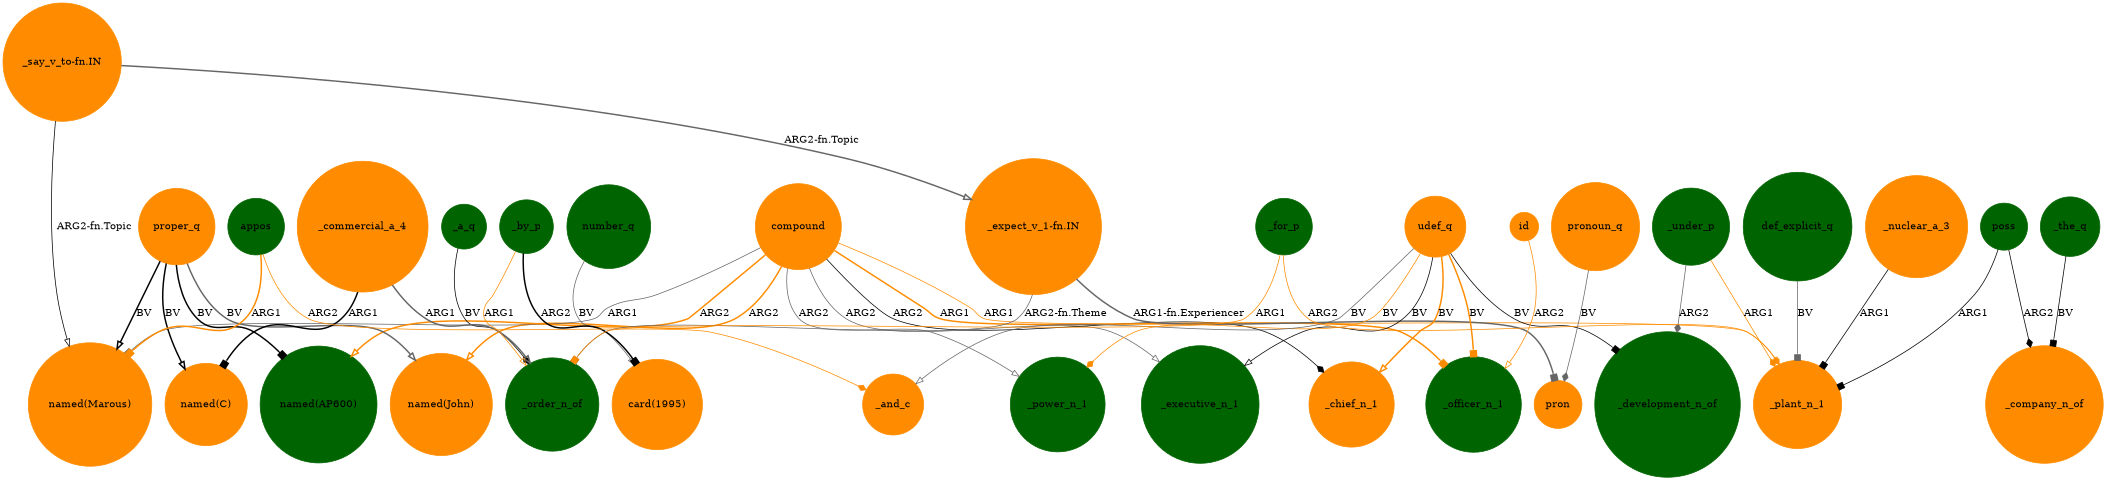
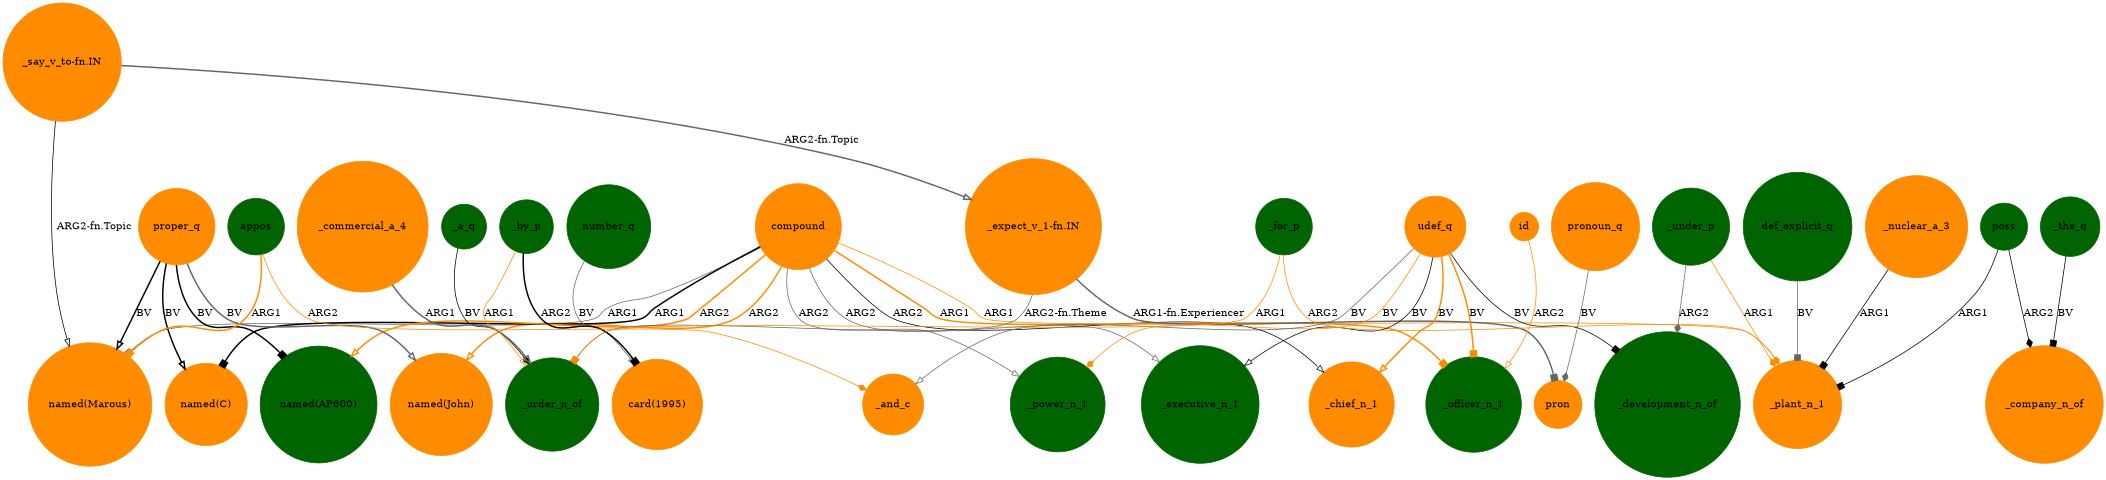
  digraph {
    node [color=darkorange shape=circle style=filled]
    edge [arrowhead=onormal color=darkorange style=solid]
    compound
    "named(John)"
    _plant_n_1
    "named(Marous)"
    _executive_n_1 [color=darkgreen]
    _chief_n_1
    _officer_n_1 [color=darkgreen]
    _power_n_1 [color=darkgreen]
    "named(C)"
    "named(AP600)" [color=darkgreen]
    poss [color=darkgreen]
    _company_n_of
    proper_q
    "_say_v_to-fn.IN"
    "_expect_v_1-fn.IN"
    _order_n_of [color=darkgreen]
    pron
    _a_q [color=darkgreen]
    n19 [label=_commercial_a_4]
    number_q [color=darkgreen]
    "card(1995)"
    def_explicit_q [color=darkgreen]
    _under_p [color=darkgreen]
    _development_n_of [color=darkgreen]
    udef_q
    _and_c
    _by_p [color=darkgreen]
    _for_p [color=darkgreen]
    _the_q [color=darkgreen]
    pronoun_q
    appos [color=darkgreen]
    id
    n33 [label=_nuclear_a_3]
    compound -> "named(John)" [label=ARG2 style=bold]
    compound -> _plant_n_1 [label=ARG1]
    compound -> "named(Marous)" [arrowhead=box color=gray40 label=ARG1]
    compound -> _executive_n_1 [color=gray40 label=ARG2]
-   compound -> _chief_n_1 [arrowhead=diamond color=black label=ARG2]
+   compound -> _chief_n_1 [color=black label=ARG2]
    compound -> _officer_n_1 [arrowhead=box label=ARG1 style=bold]
    compound -> _power_n_1 [color=gray40 label=ARG2]
-   n19 -> "named(C)" [arrowhead=box color=black label=ARG1 style=bold]
+   compound -> "named(C)" [arrowhead=box color=black label=ARG1 style=bold]
    compound -> "named(AP600)" [label=ARG2 style=bold]
    poss -> _plant_n_1 [arrowhead=box color=black label=ARG1]
    poss -> _company_n_of [arrowhead=diamond color=black label=ARG2]
    proper_q -> "named(John)" [color=gray40 label=BV style=bold]
    proper_q -> "named(Marous)" [color=black label=BV style=bold]
    proper_q -> "named(C)" [color=black label=BV style=bold]
    proper_q -> "named(AP600)" [arrowhead=box color=black label=BV style=bold]
    "_say_v_to-fn.IN" -> "named(Marous)" [color=black label="ARG2-fn.Topic"]
    "_say_v_to-fn.IN" -> "_expect_v_1-fn.IN" [color=gray40 label="ARG2-fn.Topic" style=bold]
    "_expect_v_1-fn.IN" -> _order_n_of [arrowhead=box color=gray40 label="ARG2-fn.Theme"]
    "_expect_v_1-fn.IN" -> pron [arrowhead=box color=gray40 label="ARG1-fn.Experiencer" style=bold]
    _a_q -> _order_n_of [arrowhead=diamond color=black label=BV]
    n19 -> _order_n_of [color=gray40 label=ARG1 style=bold]
    number_q -> "card(1995)" [color=gray40 label=BV]
    def_explicit_q -> _plant_n_1 [arrowhead=box color=gray40 label=BV]
    _under_p -> _plant_n_1 [arrowhead=diamond label=ARG1]
    _under_p -> _development_n_of [arrowhead=diamond color=gray40 label=ARG2]
    udef_q -> _executive_n_1 [color=black label=BV]
    udef_q -> _chief_n_1 [label=BV style=bold]
    udef_q -> _officer_n_1 [arrowhead=box label=BV style=bold]
    udef_q -> _power_n_1 [arrowhead=diamond label=BV]
    udef_q -> _development_n_of [arrowhead=box color=black label=BV]
    udef_q -> _and_c [color=gray40 label=BV]
    _by_p -> _order_n_of [label=ARG1]
    _by_p -> "card(1995)" [arrowhead=box color=black label=ARG2 style=bold]
    _for_p -> _plant_n_1 [arrowhead=diamond label=ARG2]
    _for_p -> _order_n_of [arrowhead=box label=ARG1]
    _the_q -> _company_n_of [arrowhead=box color=black label=BV]
    pronoun_q -> pron [arrowhead=diamond color=gray40 label=BV]
    appos -> "named(Marous)" [arrowhead=box label=ARG1 style=bold]
    appos -> _and_c [arrowhead=diamond label=ARG2]
    id -> _officer_n_1 [label=ARG2]
    n33 -> _plant_n_1 [arrowhead=box color=black label=ARG1]
  }
